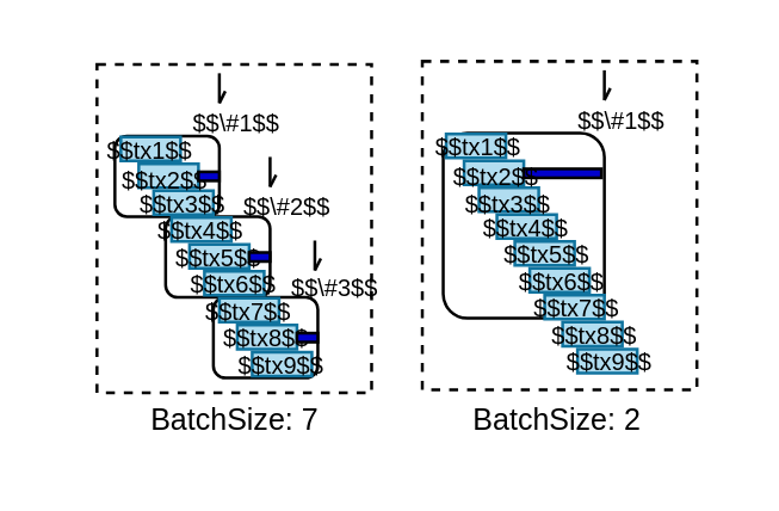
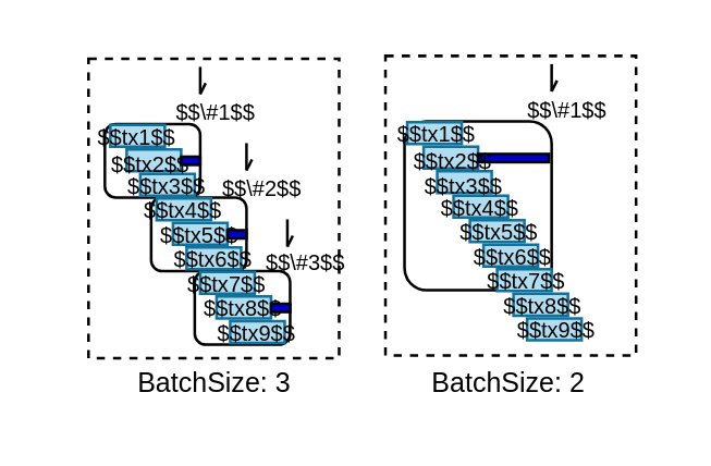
  <mxCell id="0" />
  <mxCell id="1" parent="0" />
  <mxCell id="2" value="" style="rounded=0;whiteSpace=wrap;html=1;dashed=1;" parent="1" vertex="1"><mxGeometry x="32" y="21" width="92" height="110" as="geometry" /></mxCell>
  <mxCell id="3" value="" style="rounded=1;whiteSpace=wrap;html=1;" parent="1" vertex="1"><mxGeometry x="71" y="99" width="35" height="27" as="geometry" /></mxCell>
  <mxCell id="4" value="" style="rounded=1;whiteSpace=wrap;html=1;" parent="1" vertex="1"><mxGeometry x="55" y="72" width="35" height="27" as="geometry" /></mxCell>
  <mxCell id="5" value="" style="rounded=1;whiteSpace=wrap;html=1;" parent="1" vertex="1"><mxGeometry x="38" y="45" width="35" height="27" as="geometry" /></mxCell>
  <mxCell id="6" value="" style="verticalLabelPosition=bottom;verticalAlign=top;html=1;shape=mxgraph.basic.rect;fillColor2=none;strokeWidth=1;size=20;indent=5;fontSize=7;fillColor=#b1ddf0;strokeColor=#10739e;" parent="1" vertex="1"><mxGeometry x="40" y="45.33" width="20" height="8" as="geometry" /></mxCell>
  <mxCell id="7" value="" style="verticalLabelPosition=bottom;verticalAlign=top;html=1;shape=mxgraph.basic.rect;fillColor2=none;strokeWidth=1;size=20;indent=5;fontSize=7;fillColor=#b1ddf0;strokeColor=#10739e;" parent="1" vertex="1"><mxGeometry x="46" y="54.33" width="20" height="8" as="geometry" /></mxCell>
  <mxCell id="8" value="" style="verticalLabelPosition=bottom;verticalAlign=top;html=1;shape=mxgraph.basic.rect;fillColor2=none;strokeWidth=1;size=20;indent=5;fontSize=7;fillColor=#b1ddf0;strokeColor=#10739e;" parent="1" vertex="1"><mxGeometry x="51" y="63.33" width="20" height="8" as="geometry" /></mxCell>
  <mxCell id="9" value="&lt;font style=&quot;font-size: 8px;&quot;&gt;$$tx1$$&lt;/font&gt;" style="text;html=1;strokeColor=none;fillColor=none;align=center;verticalAlign=middle;whiteSpace=wrap;rounded=0;fontColor=#000000;" parent="1" vertex="1"><mxGeometry x="20.25" y="38" width="60" height="22" as="geometry" /></mxCell>
  <mxCell id="10" value="" style="verticalLabelPosition=bottom;verticalAlign=top;html=1;shape=mxgraph.basic.rect;fillColor2=none;strokeWidth=1;size=20;indent=5;fontSize=7;fillColor=#b1ddf0;strokeColor=#10739e;" parent="1" vertex="1"><mxGeometry x="57" y="72.33" width="20" height="8" as="geometry" /></mxCell>
  <mxCell id="11" value="" style="verticalLabelPosition=bottom;verticalAlign=top;html=1;shape=mxgraph.basic.rect;fillColor2=none;strokeWidth=1;size=20;indent=5;fontSize=7;fillColor=#b1ddf0;strokeColor=#10739e;" parent="1" vertex="1"><mxGeometry x="63" y="81.33" width="20" height="8" as="geometry" /></mxCell>
  <mxCell id="12" value="" style="verticalLabelPosition=bottom;verticalAlign=top;html=1;shape=mxgraph.basic.rect;fillColor2=none;strokeWidth=1;size=20;indent=5;fontSize=7;fillColor=#b1ddf0;strokeColor=#10739e;" parent="1" vertex="1"><mxGeometry x="68" y="90.33" width="20" height="8" as="geometry" /></mxCell>
  <mxCell id="13" value="" style="verticalLabelPosition=bottom;verticalAlign=top;html=1;shape=mxgraph.basic.rect;fillColor2=none;strokeWidth=1;size=20;indent=5;fontSize=7;fillColor=#b1ddf0;strokeColor=#10739e;" parent="1" vertex="1"><mxGeometry x="73" y="99.33" width="20" height="8" as="geometry" /></mxCell>
  <mxCell id="14" value="" style="verticalLabelPosition=bottom;verticalAlign=top;html=1;shape=mxgraph.basic.rect;fillColor2=none;strokeWidth=1;size=20;indent=5;fontSize=7;fillColor=#b1ddf0;strokeColor=#10739e;" parent="1" vertex="1"><mxGeometry x="79" y="108.33" width="20" height="8" as="geometry" /></mxCell>
  <mxCell id="15" value="" style="verticalLabelPosition=bottom;verticalAlign=top;html=1;shape=mxgraph.basic.rect;fillColor2=none;strokeWidth=1;size=20;indent=5;fontSize=7;fillColor=#b1ddf0;strokeColor=#10739e;" parent="1" vertex="1"><mxGeometry x="84" y="117.33" width="20" height="8" as="geometry" /></mxCell>
  <mxCell id="16" value="&lt;font style=&quot;font-size: 8px;&quot;&gt;$$\#3$$&lt;/font&gt;" style="text;html=1;strokeColor=none;fillColor=none;align=center;verticalAlign=middle;whiteSpace=wrap;rounded=0;fontColor=#000000;" parent="1" vertex="1"><mxGeometry x="82.25" y="84" width="59.75" height="22" as="geometry" /></mxCell>
  <mxCell id="17" value="&lt;font style=&quot;font-size: 8px;&quot;&gt;$$tx2$$&lt;/font&gt;" style="text;html=1;strokeColor=none;fillColor=none;align=center;verticalAlign=middle;whiteSpace=wrap;rounded=0;fontColor=#000000;" parent="1" vertex="1"><mxGeometry x="25.25" y="48" width="60" height="22" as="geometry" /></mxCell>
  <mxCell id="18" value="&lt;font style=&quot;font-size: 8px;&quot;&gt;$$tx3$$&lt;/font&gt;" style="text;html=1;strokeColor=none;fillColor=none;align=center;verticalAlign=middle;whiteSpace=wrap;rounded=0;fontColor=#000000;" parent="1" vertex="1"><mxGeometry x="31.25" y="56" width="60" height="22" as="geometry" /></mxCell>
  <mxCell id="19" value="&lt;font style=&quot;font-size: 8px;&quot;&gt;$$tx4$$&lt;/font&gt;" style="text;html=1;strokeColor=none;fillColor=none;align=center;verticalAlign=middle;whiteSpace=wrap;rounded=0;fontColor=#000000;" parent="1" vertex="1"><mxGeometry x="37.25" y="65" width="60" height="22" as="geometry" /></mxCell>
  <mxCell id="20" value="&lt;font style=&quot;font-size: 8px;&quot;&gt;$$tx5$$&lt;/font&gt;" style="text;html=1;strokeColor=none;fillColor=none;align=center;verticalAlign=middle;whiteSpace=wrap;rounded=0;fontColor=#000000;" parent="1" vertex="1"><mxGeometry x="43.25" y="74" width="60" height="22" as="geometry" /></mxCell>
  <mxCell id="21" value="&lt;font style=&quot;font-size: 8px;&quot;&gt;$$tx6$$&lt;/font&gt;" style="text;html=1;strokeColor=none;fillColor=none;align=center;verticalAlign=middle;whiteSpace=wrap;rounded=0;fontColor=#000000;" parent="1" vertex="1"><mxGeometry x="48.25" y="83" width="60" height="22" as="geometry" /></mxCell>
  <mxCell id="22" value="&lt;font style=&quot;font-size: 8px;&quot;&gt;$$tx7$$&lt;/font&gt;" style="text;html=1;strokeColor=none;fillColor=none;align=center;verticalAlign=middle;whiteSpace=wrap;rounded=0;fontColor=#000000;" parent="1" vertex="1"><mxGeometry x="53.25" y="92" width="60" height="22" as="geometry" /></mxCell>
  <mxCell id="23" value="&lt;font style=&quot;font-size: 8px;&quot;&gt;$$tx8$$&lt;/font&gt;" style="text;html=1;strokeColor=none;fillColor=none;align=center;verticalAlign=middle;whiteSpace=wrap;rounded=0;fontColor=#000000;" parent="1" vertex="1"><mxGeometry x="59.25" y="101" width="60" height="22" as="geometry" /></mxCell>
  <mxCell id="24" value="&lt;font style=&quot;font-size: 8px;&quot;&gt;$$tx9$$&lt;/font&gt;" style="text;html=1;strokeColor=none;fillColor=none;align=center;verticalAlign=middle;whiteSpace=wrap;rounded=0;fontColor=#000000;" parent="1" vertex="1"><mxGeometry x="64.25" y="110" width="60" height="22" as="geometry" /></mxCell>
  <mxCell id="25" value="&lt;font style=&quot;font-size: 8px;&quot;&gt;$$\#1$$&lt;/font&gt;" style="text;html=1;strokeColor=none;fillColor=none;align=center;verticalAlign=middle;whiteSpace=wrap;rounded=0;fontColor=#000000;" parent="1" vertex="1"><mxGeometry x="49.25" y="29" width="60" height="22" as="geometry" /></mxCell>
  <mxCell id="26" value="&lt;font style=&quot;font-size: 8px;&quot;&gt;$$\#2$$&lt;/font&gt;" style="text;html=1;strokeColor=none;fillColor=none;align=center;verticalAlign=middle;whiteSpace=wrap;rounded=0;fontColor=#000000;" parent="1" vertex="1"><mxGeometry x="66.25" y="57" width="60" height="22" as="geometry" /></mxCell>
- <mxCell id="27" value="&lt;h6 style=&quot;&quot;&gt;&lt;font size=&quot;1&quot; style=&quot;&quot;&gt;&lt;span style=&quot;font-weight: normal;&quot;&gt;BatchSize: 7&lt;/span&gt;&lt;/font&gt;&lt;/h6&gt;" style="text;html=1;strokeColor=none;fillColor=none;align=center;verticalAlign=middle;whiteSpace=wrap;rounded=0;" parent="1" vertex="1"><mxGeometry x="36.25" y="131" width="84.75" height="17" as="geometry" /></mxCell>
+ <mxCell id="27" value="&lt;h6 style=&quot;&quot;&gt;&lt;font size=&quot;1&quot; style=&quot;&quot;&gt;&lt;span style=&quot;font-weight: normal;&quot;&gt;BatchSize: 3&lt;/span&gt;&lt;/font&gt;&lt;/h6&gt;" style="text;html=1;strokeColor=none;fillColor=none;align=center;verticalAlign=middle;whiteSpace=wrap;rounded=0;" parent="1" vertex="1"><mxGeometry x="36.25" y="131" width="84.75" height="17" as="geometry" /></mxCell>
  <mxCell id="28" value="" style="rounded=0;whiteSpace=wrap;html=1;fillColor=#0000CC;" parent="1" vertex="1"><mxGeometry x="66" y="57" width="7" height="3" as="geometry" /></mxCell>
  <mxCell id="29" value="" style="rounded=0;whiteSpace=wrap;html=1;fillColor=#0000CC;" parent="1" vertex="1"><mxGeometry x="99" y="111" width="7" height="3" as="geometry" /></mxCell>
  <mxCell id="30" value="" style="rounded=0;whiteSpace=wrap;html=1;fillColor=#0000CC;" parent="1" vertex="1"><mxGeometry x="83" y="84" width="7" height="3" as="geometry" /></mxCell>
  <mxCell id="31" value="" style="endArrow=openAsync;html=1;rounded=0;endFill=0;startSize=3;endSize=3;jumpSize=3;" parent="1" edge="1"><mxGeometry width="50" height="50" relative="1" as="geometry"><mxPoint x="105" y="80" as="sourcePoint" /><mxPoint x="105" y="90" as="targetPoint" /></mxGeometry></mxCell>
  <mxCell id="32" value="" style="endArrow=openAsync;html=1;rounded=0;endFill=0;startSize=3;endSize=3;jumpSize=3;" parent="1" edge="1"><mxGeometry width="50" height="50" relative="1" as="geometry"><mxPoint x="90" y="52" as="sourcePoint" /><mxPoint x="90" y="62" as="targetPoint" /></mxGeometry></mxCell>
  <mxCell id="33" value="" style="endArrow=openAsync;html=1;rounded=0;endFill=0;startSize=3;endSize=3;jumpSize=3;" parent="1" edge="1"><mxGeometry width="50" height="50" relative="1" as="geometry"><mxPoint x="73" y="24" as="sourcePoint" /><mxPoint x="73" y="34" as="targetPoint" /></mxGeometry></mxCell>
  <mxCell id="34" value="" style="rounded=0;whiteSpace=wrap;html=1;dashed=1;" vertex="1" parent="1"><mxGeometry x="141" y="20" width="92" height="110" as="geometry" /></mxCell>
  <mxCell id="35" value="" style="rounded=1;whiteSpace=wrap;html=1;" vertex="1" parent="1"><mxGeometry x="148" y="44" width="54" height="62" as="geometry" /></mxCell>
  <mxCell id="36" value="" style="verticalLabelPosition=bottom;verticalAlign=top;html=1;shape=mxgraph.basic.rect;fillColor2=none;strokeWidth=1;size=20;indent=5;fontSize=7;fillColor=#b1ddf0;strokeColor=#10739e;" vertex="1" parent="1"><mxGeometry x="149" y="44.33" width="20" height="8" as="geometry" /></mxCell>
  <mxCell id="37" value="" style="verticalLabelPosition=bottom;verticalAlign=top;html=1;shape=mxgraph.basic.rect;fillColor2=none;strokeWidth=1;size=20;indent=5;fontSize=7;fillColor=#b1ddf0;strokeColor=#10739e;" vertex="1" parent="1"><mxGeometry x="155" y="53.33" width="20" height="8" as="geometry" /></mxCell>
  <mxCell id="38" value="" style="verticalLabelPosition=bottom;verticalAlign=top;html=1;shape=mxgraph.basic.rect;fillColor2=none;strokeWidth=1;size=20;indent=5;fontSize=7;fillColor=#b1ddf0;strokeColor=#10739e;" vertex="1" parent="1"><mxGeometry x="160" y="62.33" width="20" height="8" as="geometry" /></mxCell>
  <mxCell id="39" value="" style="verticalLabelPosition=bottom;verticalAlign=top;html=1;shape=mxgraph.basic.rect;fillColor2=none;strokeWidth=1;size=20;indent=5;fontSize=7;fillColor=#b1ddf0;strokeColor=#10739e;" vertex="1" parent="1"><mxGeometry x="166" y="71.33" width="20" height="8" as="geometry" /></mxCell>
  <mxCell id="40" value="" style="verticalLabelPosition=bottom;verticalAlign=top;html=1;shape=mxgraph.basic.rect;fillColor2=none;strokeWidth=1;size=20;indent=5;fontSize=7;fillColor=#b1ddf0;strokeColor=#10739e;" vertex="1" parent="1"><mxGeometry x="172" y="80.33" width="20" height="8" as="geometry" /></mxCell>
  <mxCell id="41" value="" style="verticalLabelPosition=bottom;verticalAlign=top;html=1;shape=mxgraph.basic.rect;fillColor2=none;strokeWidth=1;size=20;indent=5;fontSize=7;fillColor=#b1ddf0;strokeColor=#10739e;" vertex="1" parent="1"><mxGeometry x="177" y="89.33" width="20" height="8" as="geometry" /></mxCell>
  <mxCell id="42" value="" style="verticalLabelPosition=bottom;verticalAlign=top;html=1;shape=mxgraph.basic.rect;fillColor2=none;strokeWidth=1;size=20;indent=5;fontSize=7;fillColor=#b1ddf0;strokeColor=#10739e;" vertex="1" parent="1"><mxGeometry x="182" y="98.33" width="20" height="8" as="geometry" /></mxCell>
  <mxCell id="43" value="" style="verticalLabelPosition=bottom;verticalAlign=top;html=1;shape=mxgraph.basic.rect;fillColor2=none;strokeWidth=1;size=20;indent=5;fontSize=7;fillColor=#b1ddf0;strokeColor=#10739e;" vertex="1" parent="1"><mxGeometry x="188" y="107.33" width="20" height="8" as="geometry" /></mxCell>
  <mxCell id="44" value="" style="verticalLabelPosition=bottom;verticalAlign=top;html=1;shape=mxgraph.basic.rect;fillColor2=none;strokeWidth=1;size=20;indent=5;fontSize=7;fillColor=#b1ddf0;strokeColor=#10739e;" vertex="1" parent="1"><mxGeometry x="193" y="116.33" width="20" height="8" as="geometry" /></mxCell>
  <mxCell id="45" value="&lt;font style=&quot;font-size: 8px;&quot;&gt;$$tx3$$&lt;/font&gt;" style="text;html=1;strokeColor=none;fillColor=none;align=center;verticalAlign=middle;whiteSpace=wrap;rounded=0;fontColor=#000000;" vertex="1" parent="1"><mxGeometry x="140.25" y="56" width="60" height="22" as="geometry" /></mxCell>
  <mxCell id="46" value="&lt;font style=&quot;font-size: 8px;&quot;&gt;$$tx4$$&lt;/font&gt;" style="text;html=1;strokeColor=none;fillColor=none;align=center;verticalAlign=middle;whiteSpace=wrap;rounded=0;fontColor=#000000;" vertex="1" parent="1"><mxGeometry x="146.25" y="64" width="60" height="22" as="geometry" /></mxCell>
  <mxCell id="47" value="&lt;font style=&quot;font-size: 8px;&quot;&gt;$$tx5$$&lt;/font&gt;" style="text;html=1;strokeColor=none;fillColor=none;align=center;verticalAlign=middle;whiteSpace=wrap;rounded=0;fontColor=#000000;" vertex="1" parent="1"><mxGeometry x="153.25" y="73" width="60" height="22" as="geometry" /></mxCell>
  <mxCell id="48" value="&lt;font style=&quot;font-size: 8px;&quot;&gt;$$tx6$$&lt;/font&gt;" style="text;html=1;strokeColor=none;fillColor=none;align=center;verticalAlign=middle;whiteSpace=wrap;rounded=0;fontColor=#000000;" vertex="1" parent="1"><mxGeometry x="158.25" y="82" width="60" height="22" as="geometry" /></mxCell>
  <mxCell id="49" value="&lt;font style=&quot;font-size: 8px;&quot;&gt;$$tx7$$&lt;/font&gt;" style="text;html=1;strokeColor=none;fillColor=none;align=center;verticalAlign=middle;whiteSpace=wrap;rounded=0;fontColor=#000000;" vertex="1" parent="1"><mxGeometry x="163.25" y="91" width="60" height="22" as="geometry" /></mxCell>
  <mxCell id="50" value="&lt;font style=&quot;font-size: 8px;&quot;&gt;$$tx8$$&lt;/font&gt;" style="text;html=1;strokeColor=none;fillColor=none;align=center;verticalAlign=middle;whiteSpace=wrap;rounded=0;fontColor=#000000;" vertex="1" parent="1"><mxGeometry x="169.25" y="100" width="60" height="22" as="geometry" /></mxCell>
  <mxCell id="51" value="&lt;font style=&quot;font-size: 8px;&quot;&gt;$$tx9$$&lt;/font&gt;" style="text;html=1;strokeColor=none;fillColor=none;align=center;verticalAlign=middle;whiteSpace=wrap;rounded=0;fontColor=#000000;" vertex="1" parent="1"><mxGeometry x="174.25" y="109" width="60" height="22" as="geometry" /></mxCell>
  <mxCell id="52" value="&lt;font style=&quot;font-size: 8px;&quot;&gt;$$\#1$$&lt;/font&gt;" style="text;html=1;strokeColor=none;fillColor=none;align=center;verticalAlign=middle;whiteSpace=wrap;rounded=0;fontColor=#000000;" vertex="1" parent="1"><mxGeometry x="178.25" y="28" width="60" height="22" as="geometry" /></mxCell>
  <mxCell id="53" value="&lt;h6 style=&quot;&quot;&gt;&lt;font size=&quot;1&quot; style=&quot;&quot;&gt;&lt;span style=&quot;font-weight: normal;&quot;&gt;BatchSize: 2&lt;/span&gt;&lt;/font&gt;&lt;/h6&gt;" style="text;html=1;strokeColor=none;fillColor=none;align=center;verticalAlign=middle;whiteSpace=wrap;rounded=0;" vertex="1" parent="1"><mxGeometry x="144.25" y="131" width="84.75" height="18" as="geometry" /></mxCell>
  <mxCell id="54" value="" style="rounded=0;whiteSpace=wrap;html=1;fillColor=#0000CC;" vertex="1" parent="1"><mxGeometry x="175" y="56" width="26" height="3" as="geometry" /></mxCell>
  <mxCell id="55" value="&lt;font style=&quot;font-size: 8px;&quot;&gt;$$tx2$$&lt;/font&gt;" style="text;html=1;strokeColor=none;fillColor=none;align=center;verticalAlign=middle;whiteSpace=wrap;rounded=0;fontColor=#000000;" vertex="1" parent="1"><mxGeometry x="136.25" y="47" width="60" height="22" as="geometry" /></mxCell>
  <mxCell id="56" value="&lt;font style=&quot;font-size: 8px;&quot;&gt;$$tx1$$&lt;/font&gt;" style="text;html=1;strokeColor=none;fillColor=none;align=center;verticalAlign=middle;whiteSpace=wrap;rounded=0;fontColor=#000000;" vertex="1" parent="1"><mxGeometry x="130.25" y="37" width="60" height="22" as="geometry" /></mxCell>
  <mxCell id="57" value="" style="endArrow=openAsync;html=1;rounded=0;endFill=0;startSize=3;endSize=3;jumpSize=3;" edge="1" parent="1"><mxGeometry width="50" height="50" relative="1" as="geometry"><mxPoint x="202" y="23" as="sourcePoint" /><mxPoint x="202" y="33" as="targetPoint" /></mxGeometry></mxCell>
